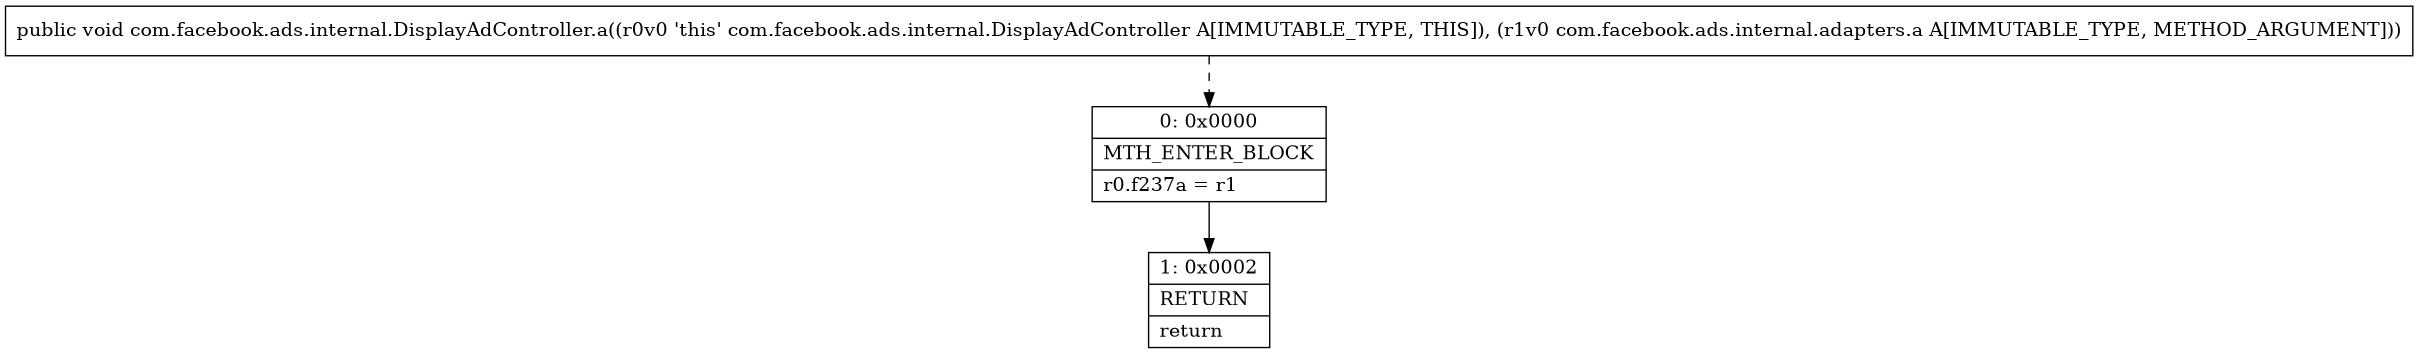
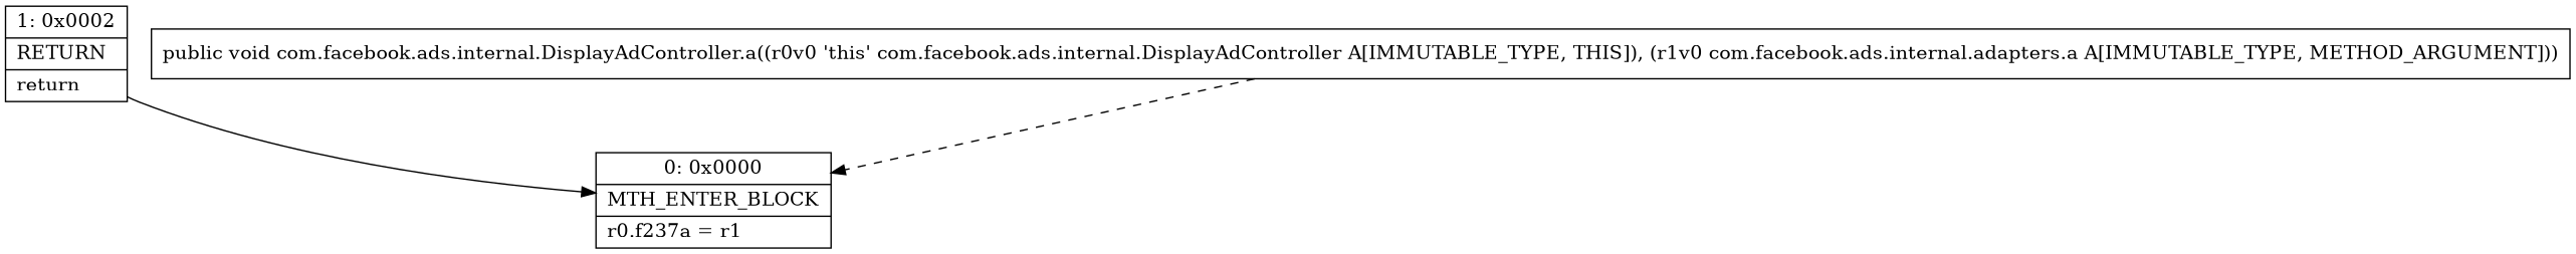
  digraph {
    node [shape=record]
    n1 [label="{0\:\ 0x0000|MTH_ENTER_BLOCK\l|r0.f237a = r1\l}"]
    n2 [label="{1\:\ 0x0002|RETURN\l|return\l}"]
    n3 [label="{public void com.facebook.ads.internal.DisplayAdController.a((r0v0 'this' com.facebook.ads.internal.DisplayAdController A[IMMUTABLE_TYPE, THIS]), (r1v0 com.facebook.ads.internal.adapters.a A[IMMUTABLE_TYPE, METHOD_ARGUMENT])) }"]
-   n1 -> n2 [style=solid]
+   n2 -> n1 [style=solid]
    n3 -> n1 [style=dashed]
  }
